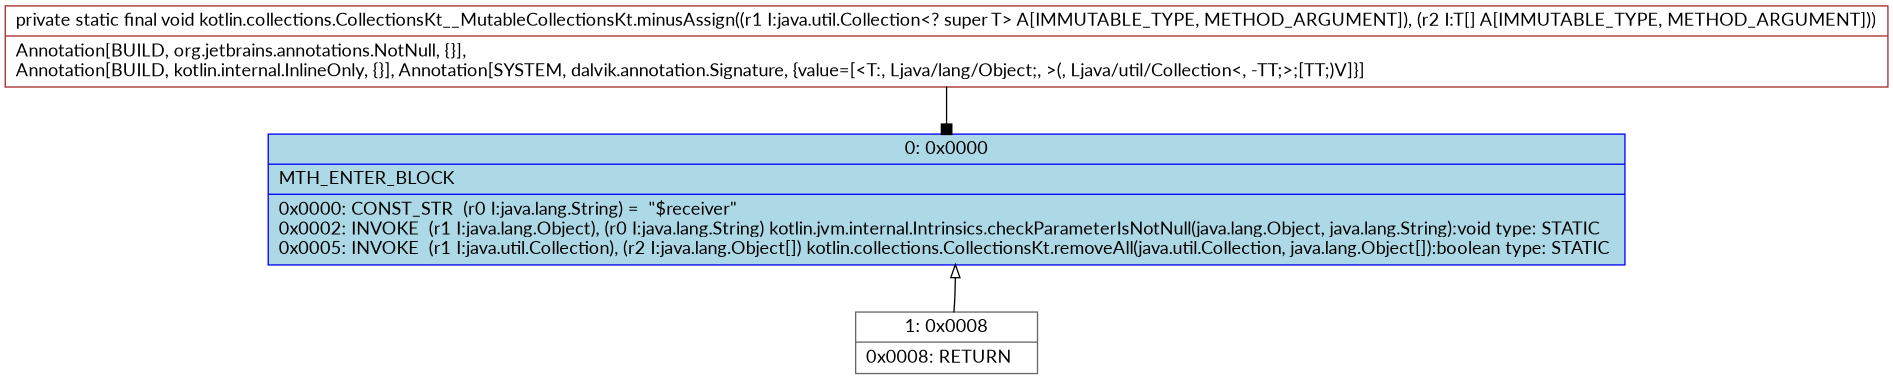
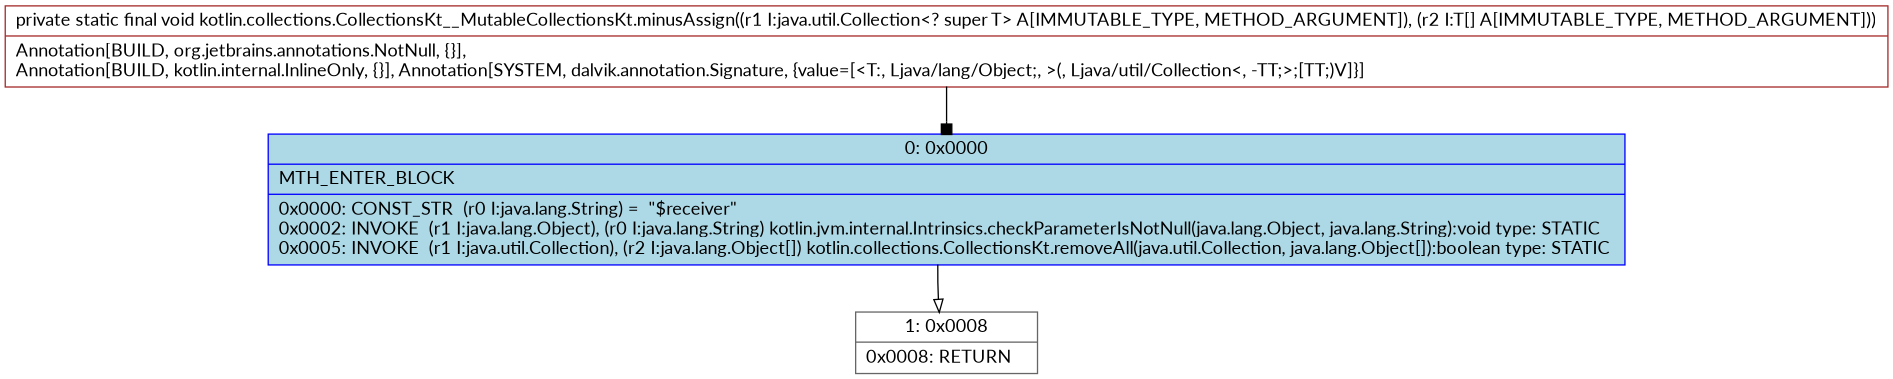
  digraph {
    fontname=Lato
    node [shape=record style=filled fillcolor=white fontname=Lato]
    edge [fontname=Lato]
    n1 [label="{0\:\ 0x0000|MTH_ENTER_BLOCK\l|0x0000: CONST_STR  (r0 I:java.lang.String) =  \"$receiver\" \l0x0002: INVOKE  (r1 I:java.lang.Object), (r0 I:java.lang.String) kotlin.jvm.internal.Intrinsics.checkParameterIsNotNull(java.lang.Object, java.lang.String):void type: STATIC \l0x0005: INVOKE  (r1 I:java.util.Collection), (r2 I:java.lang.Object[]) kotlin.collections.CollectionsKt.removeAll(java.util.Collection, java.lang.Object[]):boolean type: STATIC \l}" fillcolor=lightblue color=blue]
    n2 [label="{1\:\ 0x0008|0x0008: RETURN   \l}" color=gray40]
    n3 [label="{private static final void kotlin.collections.CollectionsKt__MutableCollectionsKt.minusAssign((r1 I:java.util.Collection\<? super T\> A[IMMUTABLE_TYPE, METHOD_ARGUMENT]), (r2 I:T[] A[IMMUTABLE_TYPE, METHOD_ARGUMENT]))  | Annotation[BUILD, org.jetbrains.annotations.NotNull, \{\}], \lAnnotation[BUILD, kotlin.internal.InlineOnly, \{\}], Annotation[SYSTEM, dalvik.annotation.Signature, \{value=[\<T:, Ljava\/lang\/Object;, \>(, Ljava\/util\/Collection\<, \-TT;\>;[TT;)V]\}]\l}" color=brown]
-   n2 -> n1 [arrowhead=onormal]
+   n1 -> n2 [arrowhead=onormal]
    n3 -> n1 [arrowhead=box]
  }
